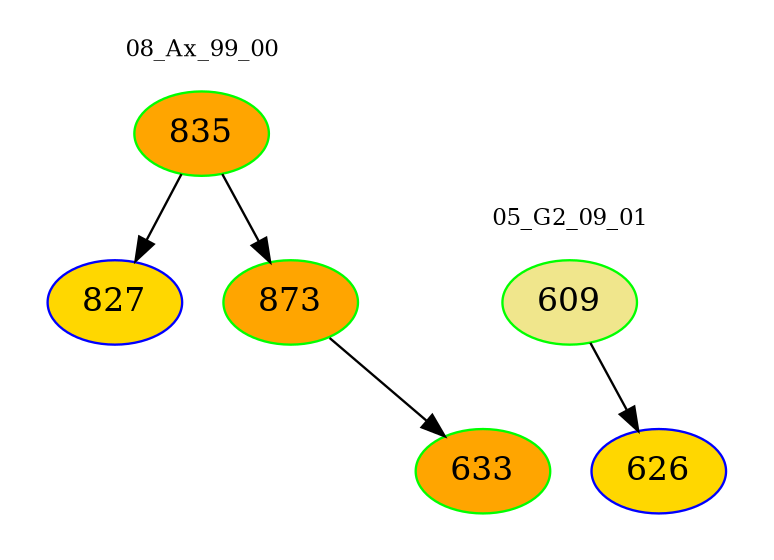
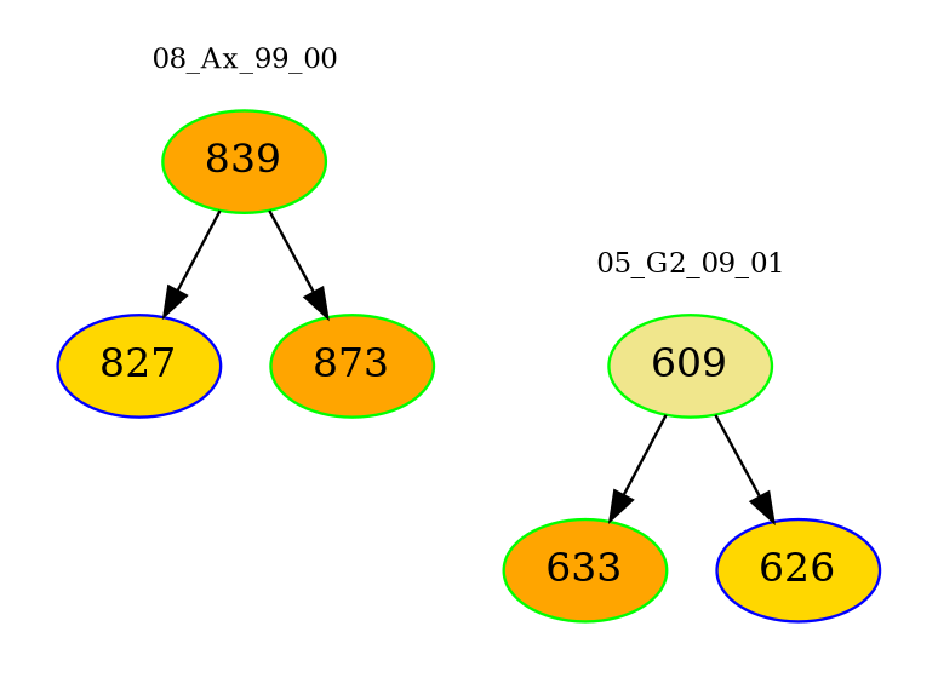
  digraph {
    node [color=green fillcolor=orange style=filled]
    edge [color=black]
-   n1 [label=835]
+   n1 [label=839]
    n2 [color=blue fillcolor=gold label=827]
    n3 [label=873]
    n4 [fillcolor=khaki label=609]
    n5 [color=blue fillcolor=gold label=626]
    n6 [label=633]
    subgraph cluster_1 {
      color=white
      fontsize=10
      label="08_Ax_99_00"
      n1
      n2
      n3
    }
    subgraph cluster_2 {
      color=white
      fontsize=10
      label="05_G2_09_01"
      n4
      n5
      n6
    }
    n1 -> n2
    n1 -> n3
    n4 -> n5
-   n3 -> n6
+   n4 -> n6
  }
